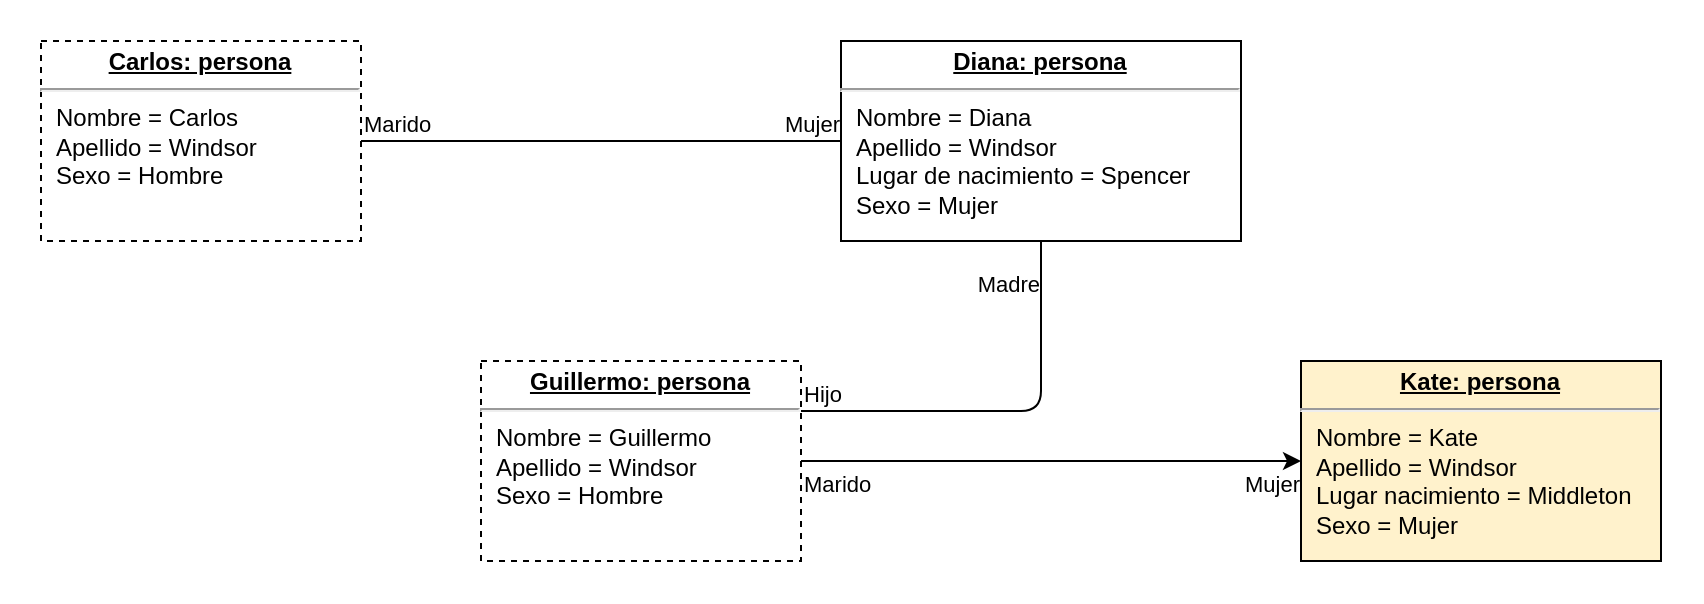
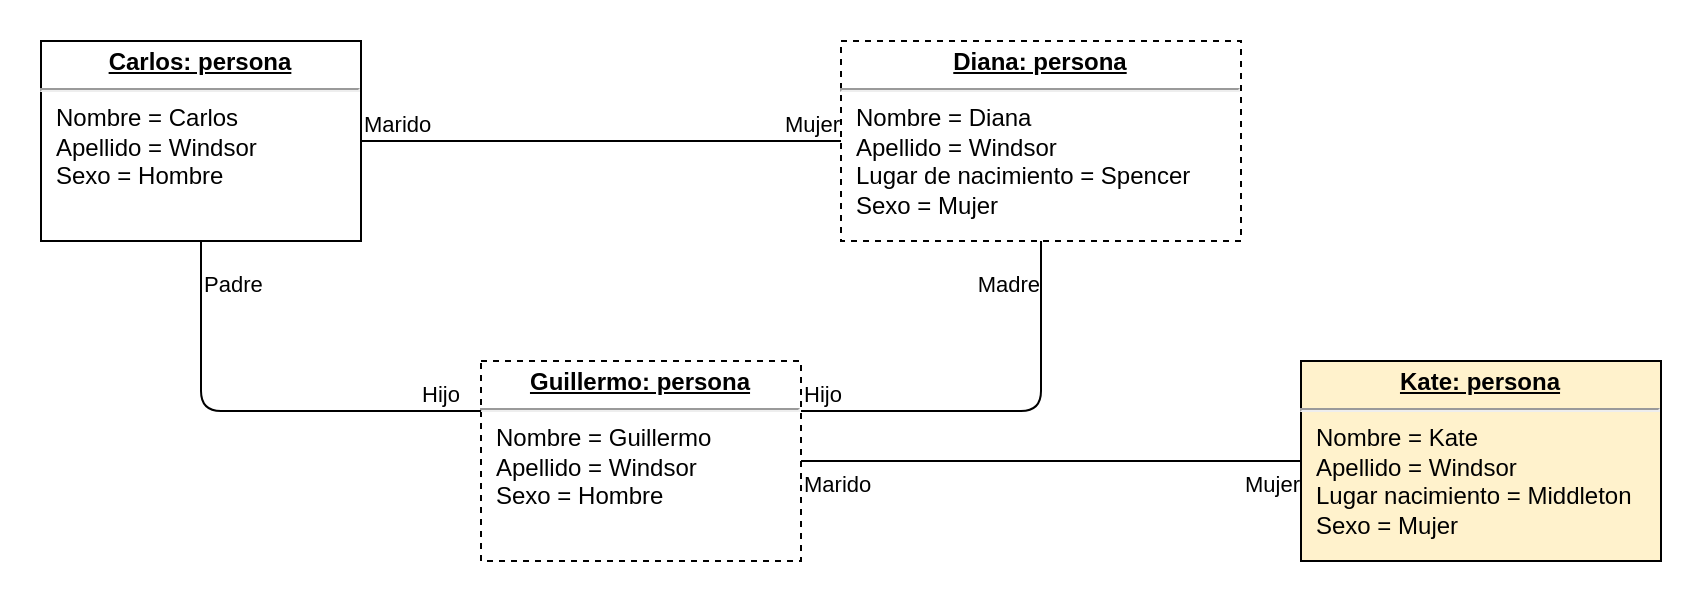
  <mxCell id="0" />
  <mxCell id="1" parent="0" />
  <mxCell id="2" value="&lt;p style=&quot;margin:0px;margin-top:4px;text-align:center;text-decoration:underline;&quot;&gt;&lt;b&gt;Kate: persona&lt;/b&gt;&lt;/p&gt;&lt;hr&gt;&lt;p style=&quot;margin:0px;margin-left:8px;&quot;&gt;Nombre = Kate&lt;br&gt;Apellido = Windsor&lt;br&gt;Lugar nacimiento = Middleton&lt;/p&gt;&lt;p style=&quot;margin:0px;margin-left:8px;&quot;&gt;Sexo = Mujer&lt;/p&gt;" style="verticalAlign=top;align=left;overflow=fill;fontSize=12;fontFamily=Helvetica;html=1;fillColor=#fff2cc;" vertex="1" parent="1"><mxGeometry x="650" y="180" width="180" height="100" as="geometry" /></mxCell>
- <mxCell id="3" value="&lt;p style=&quot;margin:0px;margin-top:4px;text-align:center;text-decoration:underline;&quot;&gt;&lt;b&gt;Carlos: persona&lt;/b&gt;&lt;/p&gt;&lt;hr&gt;&lt;p style=&quot;margin:0px;margin-left:8px;&quot;&gt;Nombre = Carlos&lt;br&gt;Apellido = Windsor&lt;br&gt;&lt;/p&gt;&lt;p style=&quot;margin:0px;margin-left:8px;&quot;&gt;Sexo = Hombre&amp;nbsp;&lt;/p&gt;" style="verticalAlign=top;align=left;overflow=fill;fontSize=12;fontFamily=Helvetica;html=1;dashed=1;" vertex="1" parent="1"><mxGeometry x="20" y="20" width="160" height="100" as="geometry" /></mxCell>
- <mxCell id="4" value="&lt;p style=&quot;margin:0px;margin-top:4px;text-align:center;text-decoration:underline;&quot;&gt;&lt;b&gt;Diana: persona&lt;/b&gt;&lt;/p&gt;&lt;hr&gt;&lt;p style=&quot;margin:0px;margin-left:8px;&quot;&gt;Nombre = Diana&lt;/p&gt;&lt;p style=&quot;margin:0px;margin-left:8px;&quot;&gt;Apellido = Windsor&lt;br&gt;&lt;/p&gt;&lt;p style=&quot;margin:0px;margin-left:8px;&quot;&gt;Lugar de nacimiento = Spencer&amp;nbsp;&lt;/p&gt;&lt;p style=&quot;margin:0px;margin-left:8px;&quot;&gt;Sexo = Mujer&amp;nbsp;&lt;/p&gt;" style="verticalAlign=top;align=left;overflow=fill;fontSize=12;fontFamily=Helvetica;html=1;" vertex="1" parent="1"><mxGeometry x="420" y="20" width="200" height="100" as="geometry" /></mxCell>
+ <mxCell id="3" value="&lt;p style=&quot;margin:0px;margin-top:4px;text-align:center;text-decoration:underline;&quot;&gt;&lt;b&gt;Carlos: persona&lt;/b&gt;&lt;/p&gt;&lt;hr&gt;&lt;p style=&quot;margin:0px;margin-left:8px;&quot;&gt;Nombre = Carlos&lt;br&gt;Apellido = Windsor&lt;br&gt;&lt;/p&gt;&lt;p style=&quot;margin:0px;margin-left:8px;&quot;&gt;Sexo = Hombre&amp;nbsp;&lt;/p&gt;" style="verticalAlign=top;align=left;overflow=fill;fontSize=12;fontFamily=Helvetica;html=1;" vertex="1" parent="1"><mxGeometry x="20" y="20" width="160" height="100" as="geometry" /></mxCell>
+ <mxCell id="4" value="&lt;p style=&quot;margin:0px;margin-top:4px;text-align:center;text-decoration:underline;&quot;&gt;&lt;b&gt;Diana: persona&lt;/b&gt;&lt;/p&gt;&lt;hr&gt;&lt;p style=&quot;margin:0px;margin-left:8px;&quot;&gt;Nombre = Diana&lt;/p&gt;&lt;p style=&quot;margin:0px;margin-left:8px;&quot;&gt;Apellido = Windsor&lt;br&gt;&lt;/p&gt;&lt;p style=&quot;margin:0px;margin-left:8px;&quot;&gt;Lugar de nacimiento = Spencer&amp;nbsp;&lt;/p&gt;&lt;p style=&quot;margin:0px;margin-left:8px;&quot;&gt;Sexo = Mujer&amp;nbsp;&lt;/p&gt;" style="verticalAlign=top;align=left;overflow=fill;fontSize=12;fontFamily=Helvetica;html=1;dashed=1;" vertex="1" parent="1"><mxGeometry x="420" y="20" width="200" height="100" as="geometry" /></mxCell>
  <mxCell id="5" value="&lt;p style=&quot;margin:0px;margin-top:4px;text-align:center;text-decoration:underline;&quot;&gt;&lt;b&gt;Guillermo: persona&lt;/b&gt;&lt;/p&gt;&lt;hr&gt;&lt;p style=&quot;margin:0px;margin-left:8px;&quot;&gt;Nombre = Guillermo&lt;br&gt;Apellido = Windsor&lt;br&gt;&lt;/p&gt;&lt;p style=&quot;margin:0px;margin-left:8px;&quot;&gt;Sexo = Hombre&amp;nbsp;&lt;/p&gt;" style="verticalAlign=top;align=left;overflow=fill;fontSize=12;fontFamily=Helvetica;html=1;dashed=1;" vertex="1" parent="1"><mxGeometry x="240" y="180" width="160" height="100" as="geometry" /></mxCell>
  <mxCell id="6" value="" style="endArrow=none;html=1;edgeStyle=orthogonalEdgeStyle;entryX=0;entryY=0.5;entryDx=0;entryDy=0;exitX=1;exitY=0.5;exitDx=0;exitDy=0;" edge="1" parent="1" source="3" target="4"><mxGeometry relative="1" as="geometry"><mxPoint x="200" y="70" as="sourcePoint" /><mxPoint x="340" y="69.5" as="targetPoint" /></mxGeometry></mxCell>
  <mxCell id="7" value="Marido" style="edgeLabel;resizable=0;html=1;align=left;verticalAlign=bottom;" connectable="0" vertex="1" parent="6"><mxGeometry x="-1" relative="1" as="geometry" /></mxCell>
  <mxCell id="8" value="Mujer" style="edgeLabel;resizable=0;html=1;align=right;verticalAlign=bottom;" connectable="0" vertex="1" parent="6"><mxGeometry x="1" relative="1" as="geometry" /></mxCell>
+ <mxCell id="9" value="" style="endArrow=none;html=1;edgeStyle=orthogonalEdgeStyle;exitX=0.5;exitY=1;exitDx=0;exitDy=0;entryX=0;entryY=0.25;entryDx=0;entryDy=0;" edge="1" parent="1" source="3" target="5"><mxGeometry relative="1" as="geometry"><mxPoint x="50" y="220" as="sourcePoint" /><mxPoint x="210" y="220" as="targetPoint" /></mxGeometry></mxCell>
+ <mxCell id="10" value="Padre" style="edgeLabel;resizable=0;html=1;align=left;verticalAlign=bottom;" connectable="0" vertex="1" parent="9"><mxGeometry x="-1" relative="1" as="geometry"><mxPoint y="30" as="offset" /></mxGeometry></mxCell>
+ <mxCell id="11" value="Hijo" style="edgeLabel;resizable=0;html=1;align=right;verticalAlign=bottom;" connectable="0" vertex="1" parent="9"><mxGeometry x="1" relative="1" as="geometry"><mxPoint x="-10" as="offset" /></mxGeometry></mxCell>
  <mxCell id="12" value="" style="endArrow=none;html=1;edgeStyle=orthogonalEdgeStyle;entryX=0.5;entryY=1;entryDx=0;entryDy=0;exitX=1;exitY=0.25;exitDx=0;exitDy=0;" edge="1" parent="1" source="5" target="4"><mxGeometry relative="1" as="geometry"><mxPoint x="400" y="160" as="sourcePoint" /><mxPoint x="560" y="160" as="targetPoint" /></mxGeometry></mxCell>
  <mxCell id="13" value="Hijo" style="edgeLabel;resizable=0;html=1;align=left;verticalAlign=bottom;" connectable="0" vertex="1" parent="12"><mxGeometry x="-1" relative="1" as="geometry" /></mxCell>
  <mxCell id="14" value="Madre" style="edgeLabel;resizable=0;html=1;align=right;verticalAlign=bottom;" connectable="0" vertex="1" parent="12"><mxGeometry x="1" relative="1" as="geometry"><mxPoint y="30" as="offset" /></mxGeometry></mxCell>
- <mxCell id="15" value="" style="endArrow=classic;html=1;edgeStyle=orthogonalEdgeStyle;exitX=1;exitY=0.5;exitDx=0;exitDy=0;entryX=0;entryY=0.5;entryDx=0;entryDy=0;" edge="1" parent="1" source="5" target="2"><mxGeometry relative="1" as="geometry"><mxPoint x="410" y="250" as="sourcePoint" /><mxPoint x="570" y="250" as="targetPoint" /></mxGeometry></mxCell>
+ <mxCell id="15" value="" style="endArrow=none;html=1;edgeStyle=orthogonalEdgeStyle;exitX=1;exitY=0.5;exitDx=0;exitDy=0;entryX=0;entryY=0.5;entryDx=0;entryDy=0;" edge="1" parent="1" source="5" target="2"><mxGeometry relative="1" as="geometry"><mxPoint x="410" y="250" as="sourcePoint" /><mxPoint x="570" y="250" as="targetPoint" /></mxGeometry></mxCell>
  <mxCell id="16" value="Marido" style="edgeLabel;resizable=0;html=1;align=left;verticalAlign=bottom;" connectable="0" vertex="1" parent="15"><mxGeometry x="-1" relative="1" as="geometry"><mxPoint y="20" as="offset" /></mxGeometry></mxCell>
  <mxCell id="17" value="Mujer" style="edgeLabel;resizable=0;html=1;align=right;verticalAlign=bottom;" connectable="0" vertex="1" parent="15"><mxGeometry x="1" relative="1" as="geometry"><mxPoint y="20" as="offset" /></mxGeometry></mxCell>
